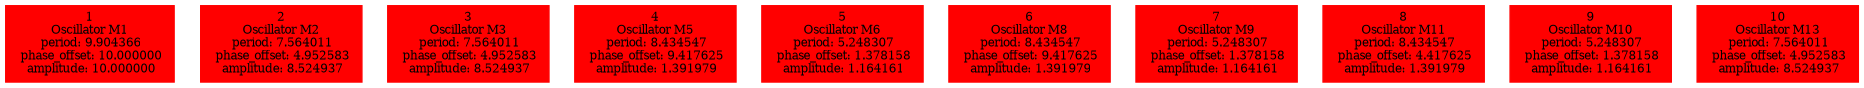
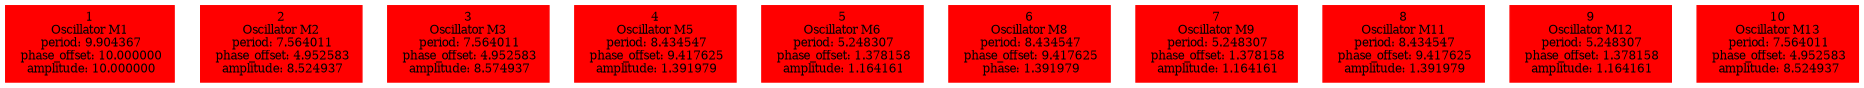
  digraph {
    forcelabels=true
    node [color=red fontsize=8 shape=box style=filled]
-   n1 [label=<1<BR />Oscillator M1<BR /> period: 9.904366<BR /> phase_offset: 10.000000<BR /> amplitude: 10.000000>]
+   n1 [label=<1<BR />Oscillator M1<BR /> period: 9.904367<BR /> phase_offset: 10.000000<BR /> amplitude: 10.000000>]
    n2 [label=<2<BR />Oscillator M2<BR /> period: 7.564011<BR /> phase_offset: 4.952583<BR /> amplitude: 8.524937>]
-   n3 [label=<3<BR />Oscillator M3<BR /> period: 7.564011<BR /> phase_offset: 4.952583<BR /> amplitude: 8.524937>]
+   n3 [label=<3<BR />Oscillator M3<BR /> period: 7.564011<BR /> phase_offset: 4.952583<BR /> amplitude: 8.574937>]
    n4 [label=<4<BR />Oscillator M5<BR /> period: 8.434547<BR /> phase_offset: 9.417625<BR /> amplitude: 1.391979>]
    n5 [label=<5<BR />Oscillator M6<BR /> period: 5.248307<BR /> phase_offset: 1.378158<BR /> amplitude: 1.164161>]
-   n6 [label=<6<BR />Oscillator M8<BR /> period: 8.434547<BR /> phase_offset: 9.417625<BR /> amplitude: 1.391979>]
+   n6 [label=<6<BR />Oscillator M8<BR /> period: 8.434547<BR /> phase_offset: 9.417625<BR /> phase: 1.391979>]
    n7 [label=<7<BR />Oscillator M9<BR /> period: 5.248307<BR /> phase_offset: 1.378158<BR /> amplitude: 1.164161>]
-   n8 [label=<8<BR />Oscillator M11<BR /> period: 8.434547<BR /> phase_offset: 4.417625<BR /> amplitude: 1.391979>]
-   n9 [label=<9<BR />Oscillator M10<BR /> period: 5.248307<BR /> phase_offset: 1.378158<BR /> amplitude: 1.164161>]
+   n8 [label=<8<BR />Oscillator M11<BR /> period: 8.434547<BR /> phase_offset: 9.417625<BR /> amplitude: 1.391979>]
+   n9 [label=<9<BR />Oscillator M12<BR /> period: 5.248307<BR /> phase_offset: 1.378158<BR /> amplitude: 1.164161>]
    n10 [label=<10<BR />Oscillator M13<BR /> period: 7.564011<BR /> phase_offset: 4.952583<BR /> amplitude: 8.524937>]
  }
